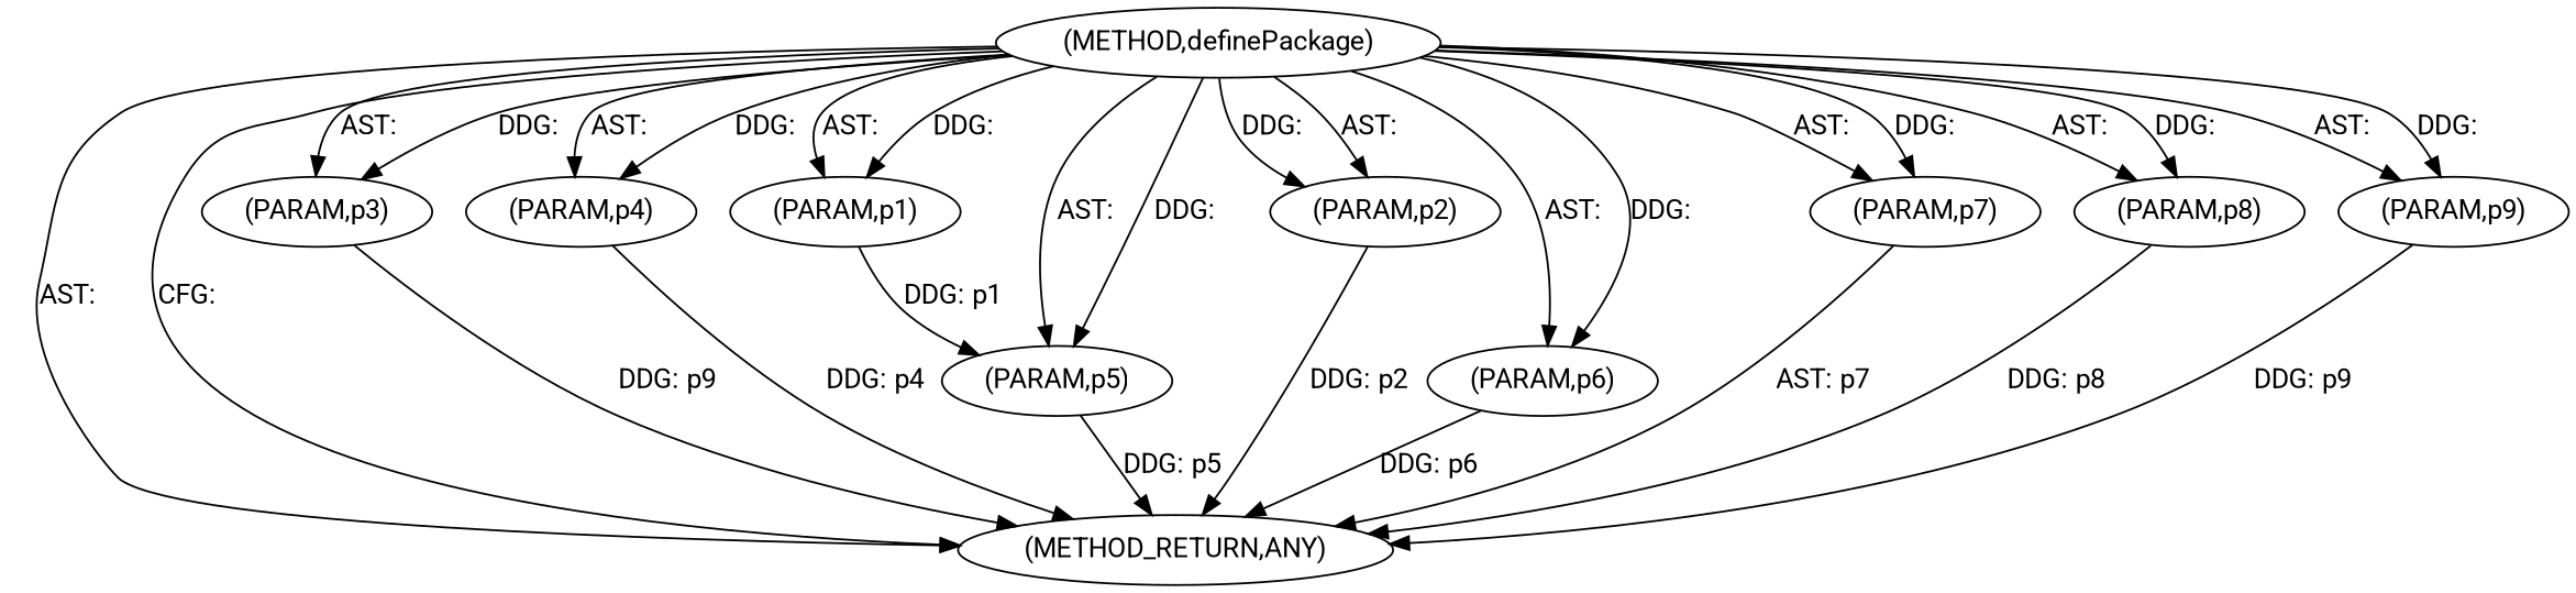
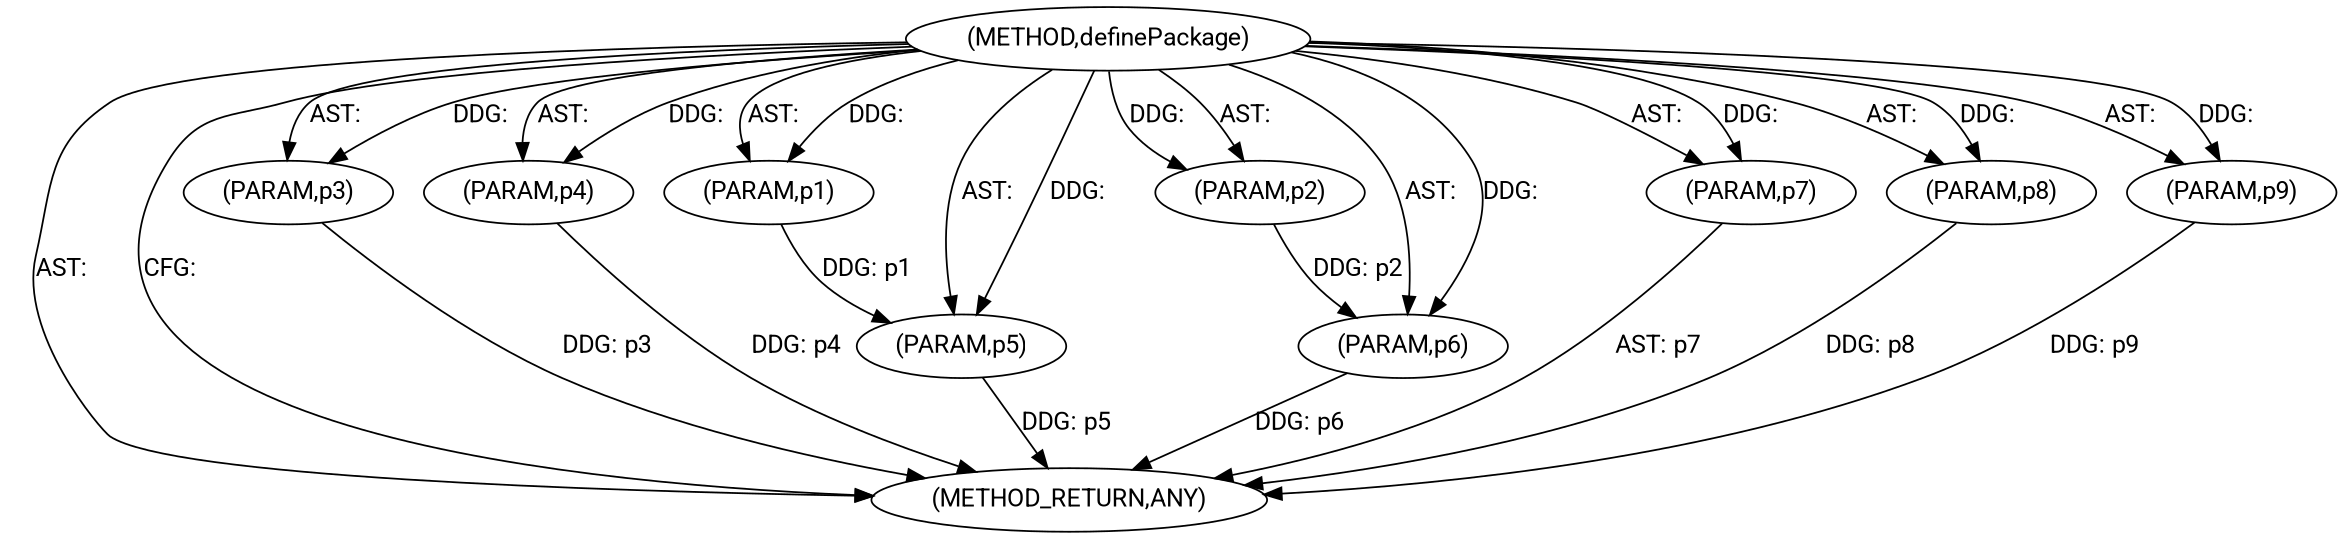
  digraph {
    fontname=Roboto
    node [fontname=Roboto]
    edge [fontname=Roboto]
    n1 [label=<(METHOD,definePackage)>]
    n2 [label=<(PARAM,p1)>]
    n3 [label=<(PARAM,p2)>]
    n4 [label=<(PARAM,p3)>]
    n5 [label=<(PARAM,p4)>]
    n6 [label=<(PARAM,p5)>]
    n7 [label=<(PARAM,p6)>]
    n8 [label=<(PARAM,p7)>]
    n9 [label=<(PARAM,p8)>]
    n10 [label=<(PARAM,p9)>]
    n11 [label=<(METHOD_RETURN,ANY)>]
    n1 -> n2 [label="AST: "]
    n1 -> n2 [label="DDG: "]
    n1 -> n3 [label="AST: "]
    n1 -> n3 [label="DDG: "]
    n1 -> n4 [label="AST: "]
    n1 -> n4 [label="DDG: "]
    n1 -> n5 [label="AST: "]
    n1 -> n5 [label="DDG: "]
    n1 -> n6 [label="AST: "]
    n1 -> n6 [label="DDG: "]
    n1 -> n7 [label="AST: "]
    n1 -> n7 [label="DDG: "]
    n1 -> n8 [label="AST: "]
    n1 -> n8 [label="DDG: "]
    n1 -> n9 [label="AST: "]
    n1 -> n9 [label="DDG: "]
    n1 -> n10 [label="AST: "]
    n1 -> n10 [label="DDG: "]
    n1 -> n11 [label="AST: "]
    n1 -> n11 [label="CFG: "]
    n2 -> n6 [label="DDG: p1"]
-   n3 -> n11 [label="DDG: p2"]
-   n4 -> n11 [label="DDG: p9"]
+   n3 -> n7 [label="DDG: p2"]
+   n4 -> n11 [label="DDG: p3"]
    n5 -> n11 [label="DDG: p4"]
    n6 -> n11 [label="DDG: p5"]
    n7 -> n11 [label="DDG: p6"]
    n8 -> n11 [label="AST: p7"]
    n9 -> n11 [label="DDG: p8"]
    n10 -> n11 [label="DDG: p9"]
  }
